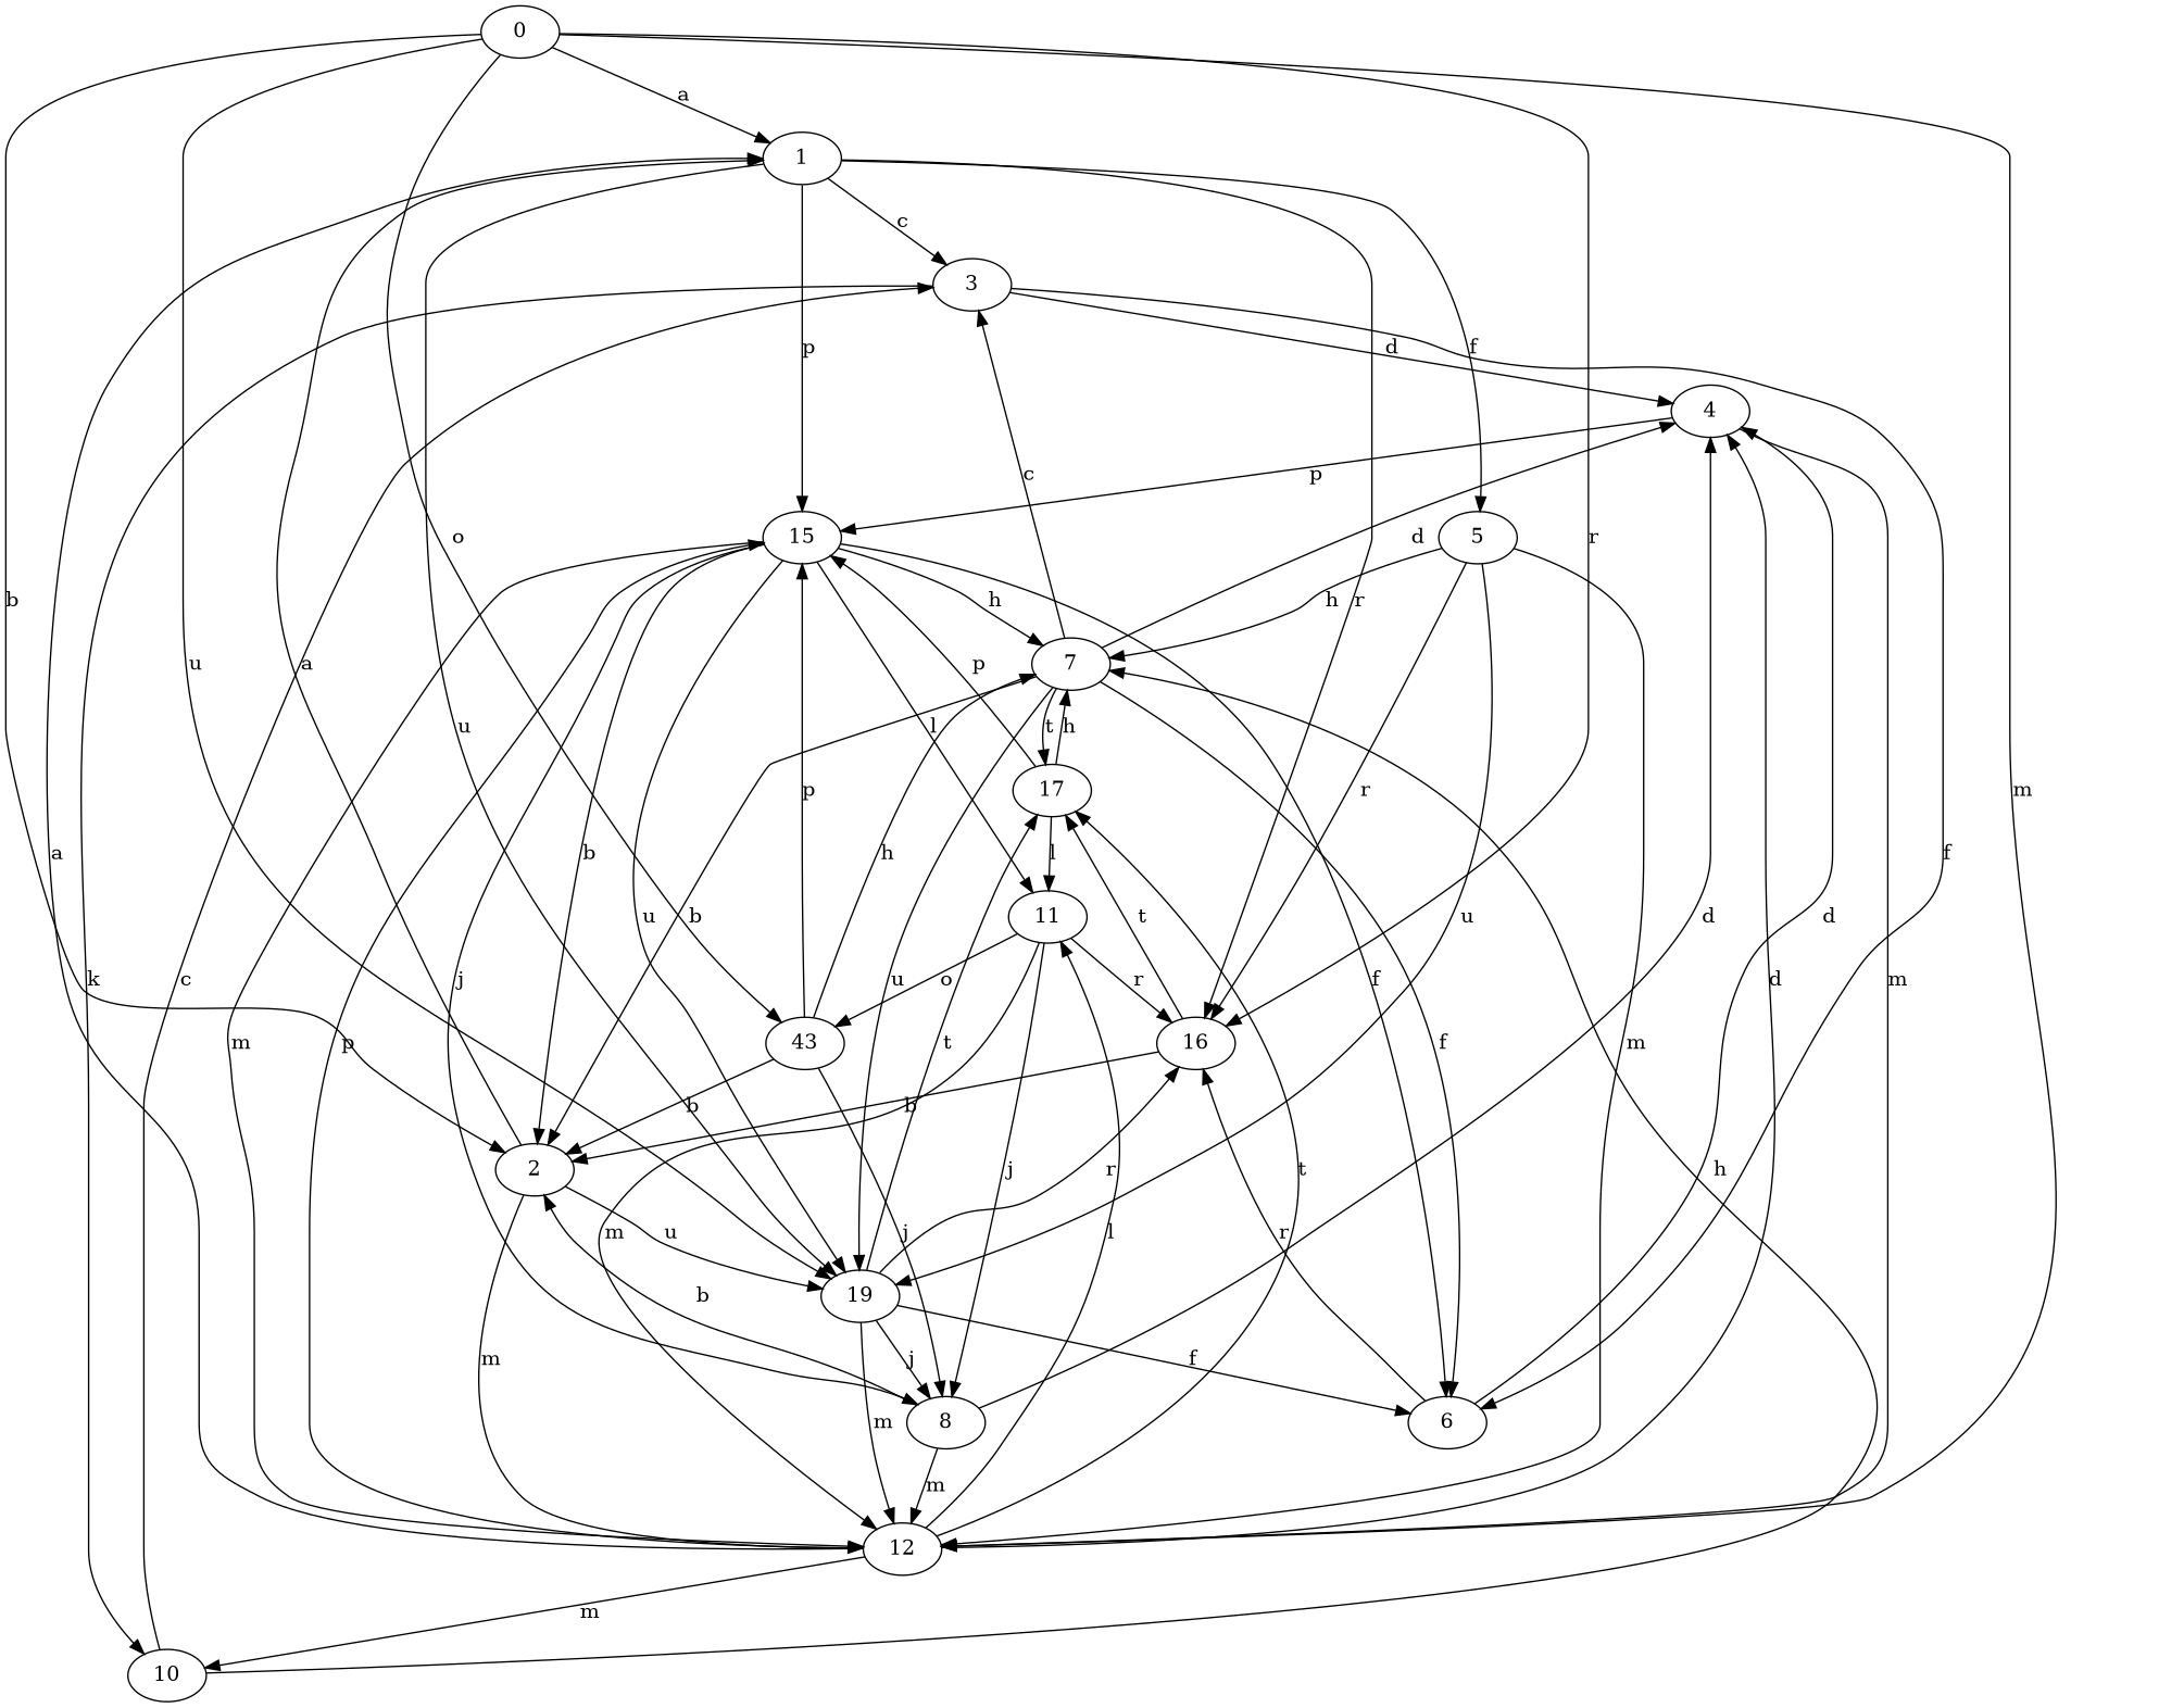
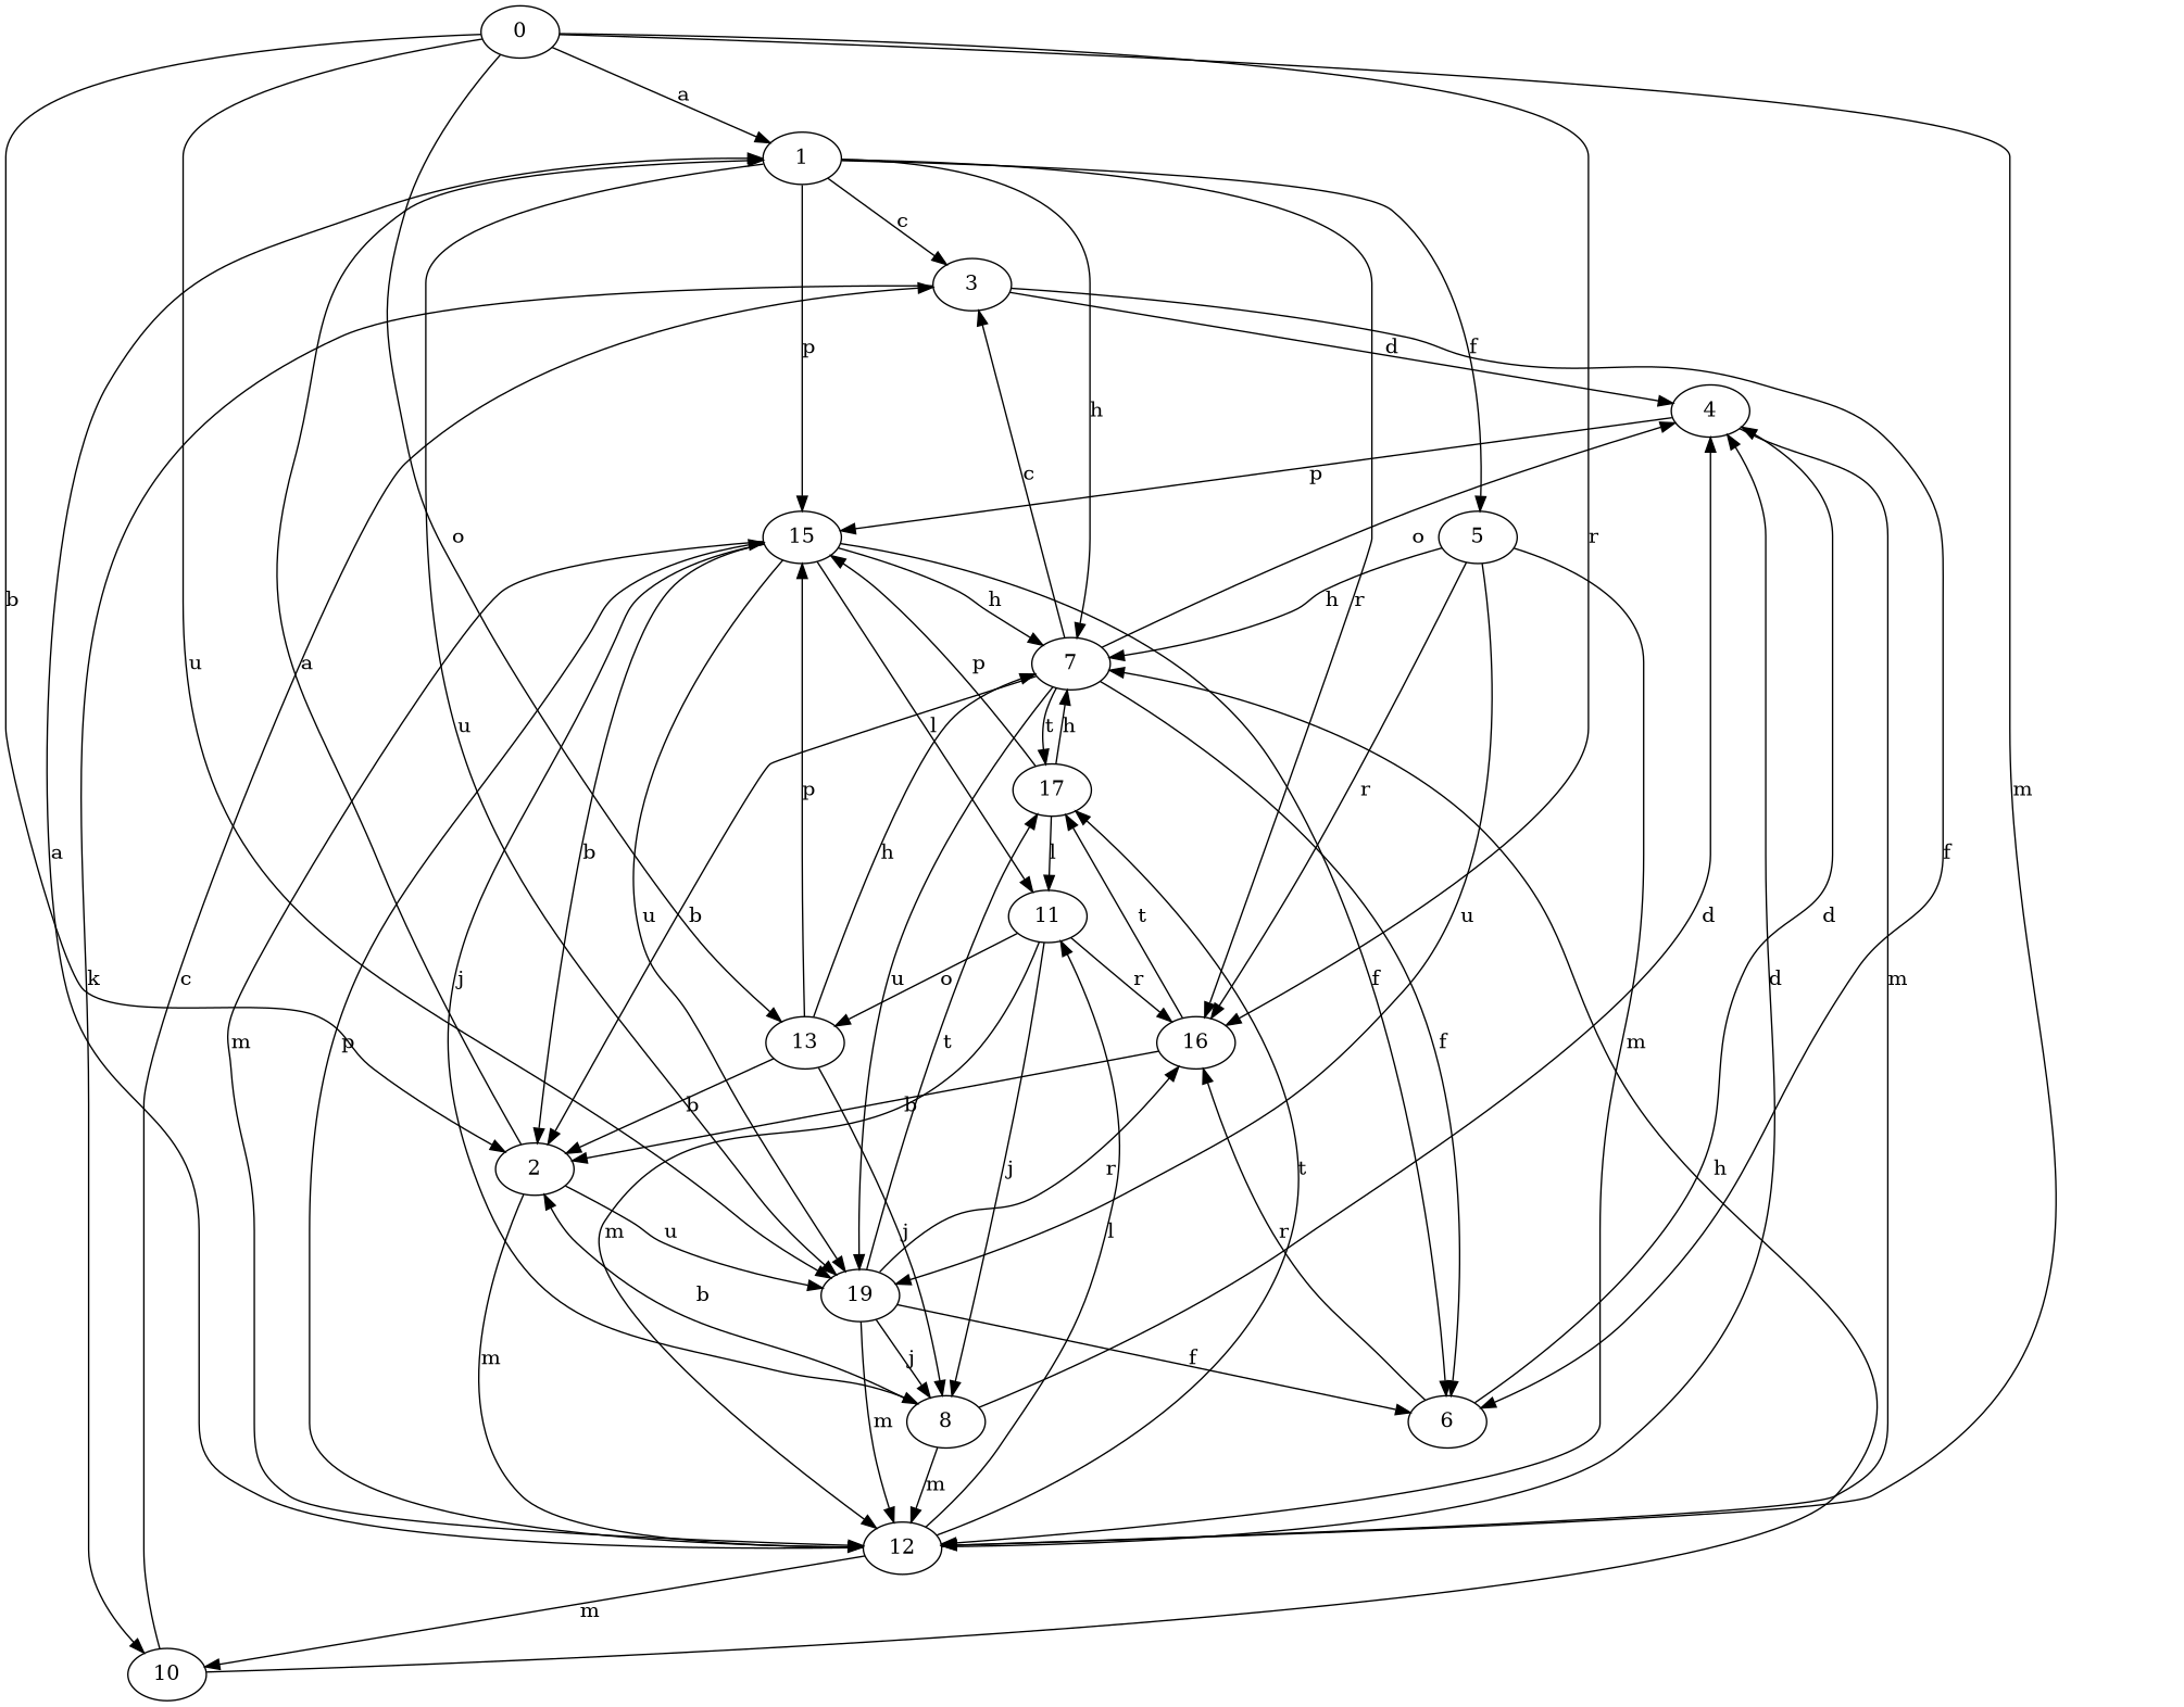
  strict digraph {
    1
    3
    5
    7
    15
    16
    19
    4
    6
    10
    12
    2
    17
    8
    11
    0
-   13 [label=43]
+   13
    1 -> 3 [label=c]
    1 -> 5 [label=f]
+   1 -> 7 [label=h]
    1 -> 15 [label=p]
    1 -> 16 [label=r]
    1 -> 19 [label=u]
    3 -> 4 [label=d]
    3 -> 6 [label=f]
    3 -> 10 [label=k]
    5 -> 7 [label=h]
    5 -> 16 [label=r]
    5 -> 19 [label=u]
    5 -> 12 [label=m]
    7 -> 3 [label=c]
    7 -> 19 [label=u]
-   7 -> 4 [label=d]
+   7 -> 4 [label=o]
    7 -> 6 [label=f]
    7 -> 2 [label=b]
    7 -> 17 [label=t]
    15 -> 7 [label=h]
    15 -> 19 [label=u]
    15 -> 6 [label=f]
    15 -> 12 [label=m]
    15 -> 2 [label=b]
    15 -> 8 [label=j]
    15 -> 11 [label=l]
    16 -> 2 [label=b]
    16 -> 17 [label=t]
    19 -> 16 [label=r]
    19 -> 6 [label=f]
    19 -> 12 [label=m]
    19 -> 17 [label=t]
    19 -> 8 [label=j]
    4 -> 15 [label=p]
    4 -> 12 [label=m]
    6 -> 16 [label=r]
    6 -> 4 [label=d]
    10 -> 3 [label=c]
    10 -> 7 [label=h]
    12 -> 1 [label=a]
    12 -> 15 [label=p]
    12 -> 4 [label=d]
    12 -> 10 [label=m]
    12 -> 17 [label=t]
    12 -> 11 [label=l]
    2 -> 1 [label=a]
    2 -> 19 [label=u]
    2 -> 12 [label=m]
    17 -> 7 [label=h]
    17 -> 15 [label=p]
    17 -> 11 [label=l]
    8 -> 4 [label=d]
    8 -> 12 [label=m]
    8 -> 2 [label=b]
    11 -> 16 [label=r]
    11 -> 12 [label=m]
    11 -> 8 [label=j]
    11 -> 13 [label=o]
    0 -> 1 [label=a]
    0 -> 16 [label=r]
    0 -> 19 [label=u]
    0 -> 12 [label=m]
    0 -> 2 [label=b]
    0 -> 13 [label=o]
    13 -> 7 [label=h]
    13 -> 15 [label=p]
    13 -> 2 [label=b]
    13 -> 8 [label=j]
  }
